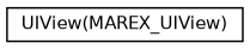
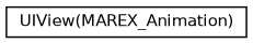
  digraph {
    rankdir=LR
-   n1 [color=black fillcolor=white fontname=Helvetica fontsize=10 height=0.2 label="UIView(MAREX_UIView)" shape=record style=filled width=0.4]
+   n1 [color=black fillcolor=white fontname=Helvetica fontsize=10 height=0.2 label="UIView(MAREX_Animation)" shape=record style=filled width=0.4]
  }
